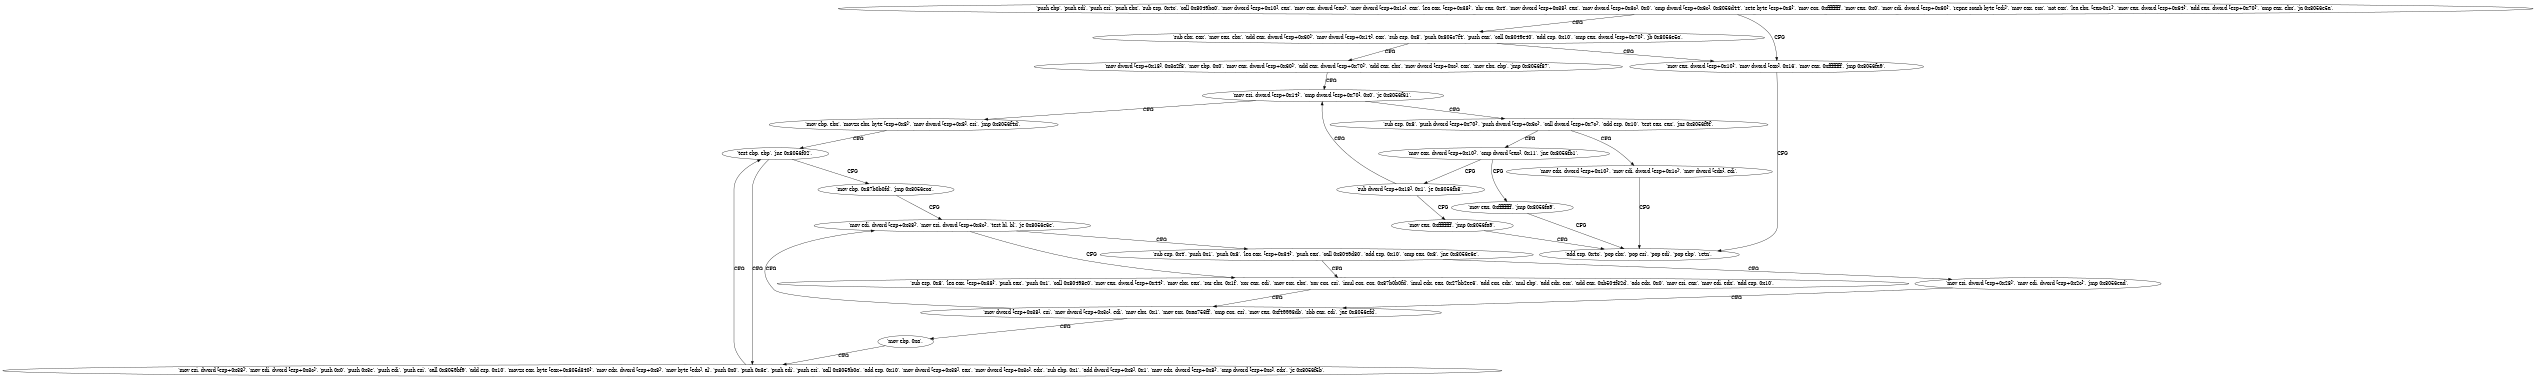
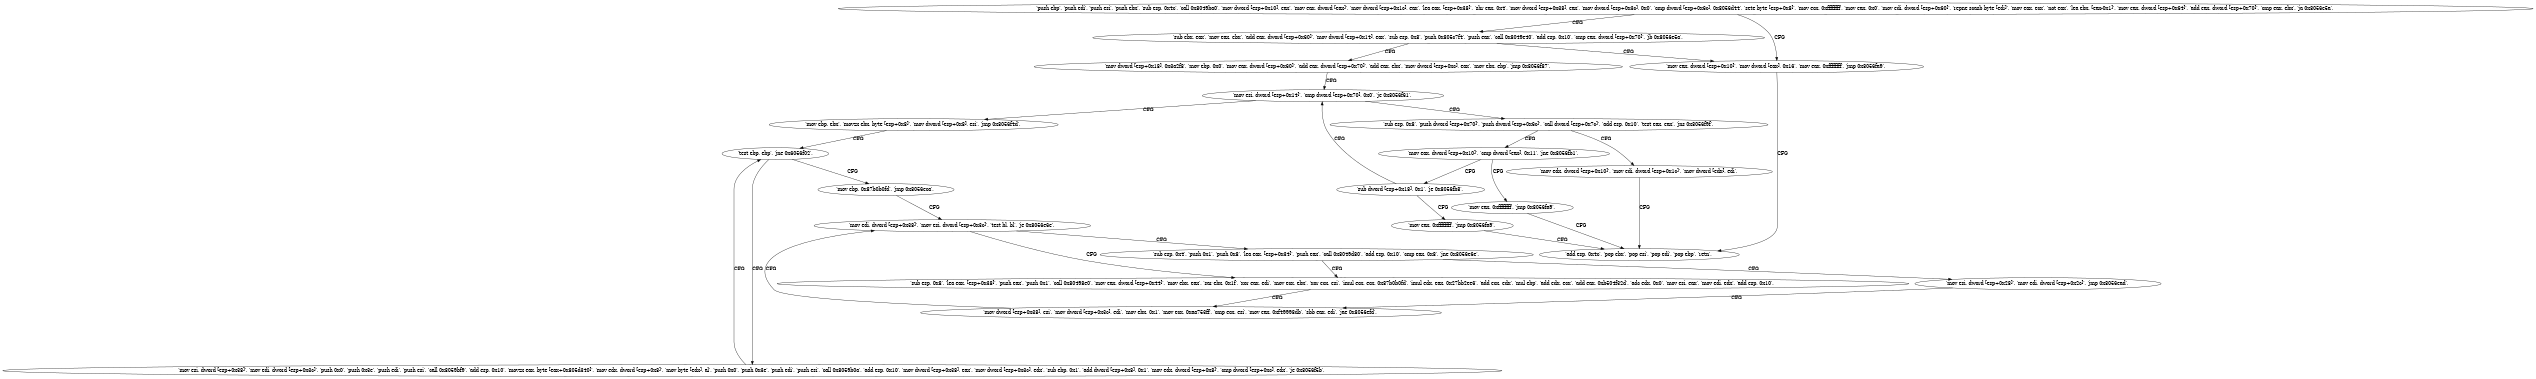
  digraph {
    n1 [label="'push ebp', 'push edi', 'push esi', 'push ebx', 'sub esp, 0x4c', 'call 0x8049ba0', 'mov dword [esp+0x10], eax', 'mov eax, dword [eax]', 'mov dword [esp+0x1c], eax', 'lea eax, [esp+0x38]', 'shr eax, 0x4', 'mov dword [esp+0x38], eax', 'mov dword [esp+0x3c], 0x0', 'cmp dword [esp+0x6c], 0x8056d44', 'sete byte [esp+0x8]', 'mov ecx, 0xffffffff', 'mov eax, 0x0', 'mov edi, dword [esp+0x60]', 'repne scasb byte [edi]', 'mov eax, ecx', 'not eax', 'lea ebx, [eax-0x1]', 'mov eax, dword [esp+0x64]', 'add eax, dword [esp+0x70]', 'cmp eax, ebx', 'ja 0x8056e5a', "]
    n2 [label="'mov eax, dword [esp+0x10]', 'mov dword [eax], 0x16', 'mov eax, 0xffffffff', 'jmp 0x8056fa9', "]
    n3 [label="'sub ebx, eax', 'mov eax, ebx', 'add eax, dword [esp+0x60]', 'mov dword [esp+0x14], eax', 'sub esp, 0x8', 'push 0x805c7f4', 'push eax', 'call 0x8049e40', 'add esp, 0x10', 'cmp eax, dword [esp+0x70]', 'jb 0x8056e5a', "]
    n4 [label="'add esp, 0x4c', 'pop ebx', 'pop esi', 'pop edi', 'pop ebp', 'retn', "]
    n5 [label="'mov dword [esp+0x18], 0x3a2f8', 'mov ebp, 0x0', 'mov eax, dword [esp+0x60]', 'add eax, dword [esp+0x70]', 'add eax, ebx', 'mov dword [esp+0xc], eax', 'mov ebx, ebp', 'jmp 0x8056f87', "]
    n6 [label="'mov esi, dword [esp+0x14]', 'cmp dword [esp+0x70], 0x0', 'je 0x8056f61', "]
    n7 [label="'sub esp, 0x8', 'push dword [esp+0x70]', 'push dword [esp+0x6c]', 'call dword [esp+0x7c]', 'add esp, 0x10', 'test eax, eax', 'jns 0x8056f9f', "]
    n8 [label="'mov ebp, ebx', 'movzx ebx, byte [esp+0x8]', 'mov dword [esp+0x8], esi', 'jmp 0x8056f4d', "]
    n9 [label="'mov edx, dword [esp+0x10]', 'mov edi, dword [esp+0x1c]', 'mov dword [edx], edi', "]
    n10 [label="'mov eax, dword [esp+0x10]', 'cmp dword [eax], 0x11', 'jne 0x8056fb1', "]
-   n11 [label="'test ebp, ebp', 'jne 0x8056f02', "]
+   n11 [label="'test ebp, ebp', 'jne 0x6056f02',"]
    n12 [label="'mov eax, 0xffffffff', 'jmp 0x8056fa9', "]
    n13 [label="'sub dword [esp+0x18], 0x1', 'je 0x8056fb8', "]
    n14 [label="'mov esi, dword [esp+0x38]', 'mov edi, dword [esp+0x3c]', 'push 0x0', 'push 0x3e', 'push edi', 'push esi', 'call 0x8059bf9', 'add esp, 0x10', 'movzx eax, byte [eax+0x805d340]', 'mov edx, dword [esp+0x8]', 'mov byte [edx], al', 'push 0x0', 'push 0x3e', 'push edi', 'push esi', 'call 0x8059b0a', 'add esp, 0x10', 'mov dword [esp+0x38], eax', 'mov dword [esp+0x3c], edx', 'sub ebp, 0x1', 'add dword [esp+0x8], 0x1', 'mov edx, dword [esp+0x8]', 'cmp dword [esp+0xc], edx', 'je 0x8056f5b', "]
    n15 [label="'mov ebp, 0x87b0b0fd', 'jmp 0x8056eca', "]
    n16 [label="'mov eax, 0xffffffff', 'jmp 0x8056fa9', "]
    n17 [label="'mov edi, dword [esp+0x38]', 'mov esi, dword [esp+0x3c]', 'test bl, bl', 'je 0x8056e6e', "]
    n18 [label="'sub esp, 0x8', 'lea eax, [esp+0x38]', 'push eax', 'push 0x1', 'call 0x80498e0', 'mov eax, dword [esp+0x44]', 'mov ebx, eax', 'sar ebx, 0x1f', 'xor eax, edi', 'mov ecx, ebx', 'xor ecx, esi', 'imul ecx, ecx, 0x87b0b0fd', 'imul edx, eax, 0x27bb2ee6', 'add ecx, edx', 'mul ebp', 'add edx, ecx', 'add eax, 0xb504f32d', 'adc edx, 0x0', 'mov esi, eax', 'mov edi, edx', 'add esp, 0x10', "]
    n19 [label="'sub esp, 0x4', 'push 0x1', 'push 0x8', 'lea eax, [esp+0x34]', 'push eax', 'call 0x8049d80', 'add esp, 0x10', 'cmp eax, 0x8', 'jne 0x8056e6e', "]
    n20 [label="'mov dword [esp+0x38], esi', 'mov dword [esp+0x3c], edi', 'mov ebx, 0x1', 'mov ecx, 0xaa753ff', 'cmp ecx, esi', 'mov eax, 0xf49998db', 'sbb eax, edi', 'jae 0x8056efd', "]
    n21 [label="'mov esi, dword [esp+0x28]', 'mov edi, dword [esp+0x2c]', 'jmp 0x8056ead', "]
-   n22 [label="'mov ebp, 0xa', "]
    n1 -> n2 [label=CFG]
    n1 -> n3 [label=CFG]
    n2 -> n4 [label=CFG]
    n3 -> n2 [label=CFG]
    n3 -> n5 [label=CFG]
    n5 -> n6 [label=CFG]
    n6 -> n7 [label=CFG]
    n6 -> n8 [label=CFG]
    n7 -> n9 [label=CFG]
    n7 -> n10 [label=CFG]
    n8 -> n11 [label=CFG]
    n9 -> n4 [label=CFG]
    n10 -> n12 [label=CFG]
    n10 -> n13 [label=CFG]
    n11 -> n14 [label=CFG]
    n11 -> n15 [label=CFG]
    n12 -> n4 [label=CFG]
    n13 -> n6 [label=CFG]
    n13 -> n16 [label=CFG]
    n14 -> n11 [label=CFG]
    n15 -> n17 [label=CFG]
    n16 -> n4 [label=CFG]
    n17 -> n18 [label=CFG]
    n17 -> n19 [label=CFG]
    n18 -> n20 [label=CFG]
    n19 -> n18 [label=CFG]
    n19 -> n21 [label=CFG]
    n20 -> n17 [label=CFG]
-   n20 -> n22 [label=CFG]
    n21 -> n20 [label=CFG]
-   n22 -> n14 [label=CFG]
  }
